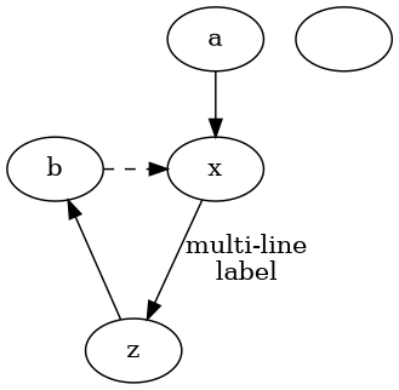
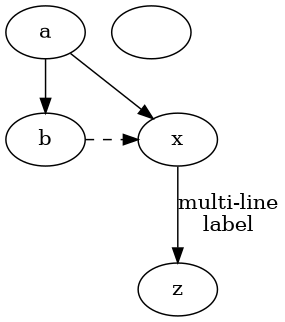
  digraph {
    b
    x
    z
    "⁠"
    a
    subgraph sub_1 {
      rank=same
      b
      x
    }
    b -> x [color="red " style=dashed]
    x -> z [label="multi-line\nlabel"]
-   z -> b
+   a -> b
    a -> x ["labe󠀤l"=hi weight=16827664117065]
  }
